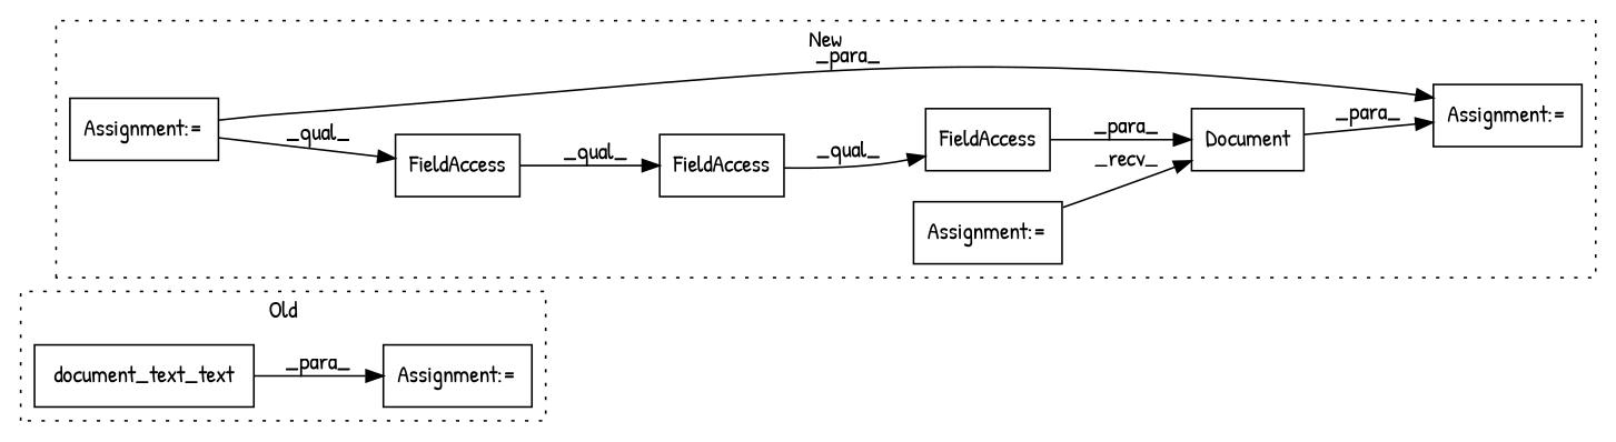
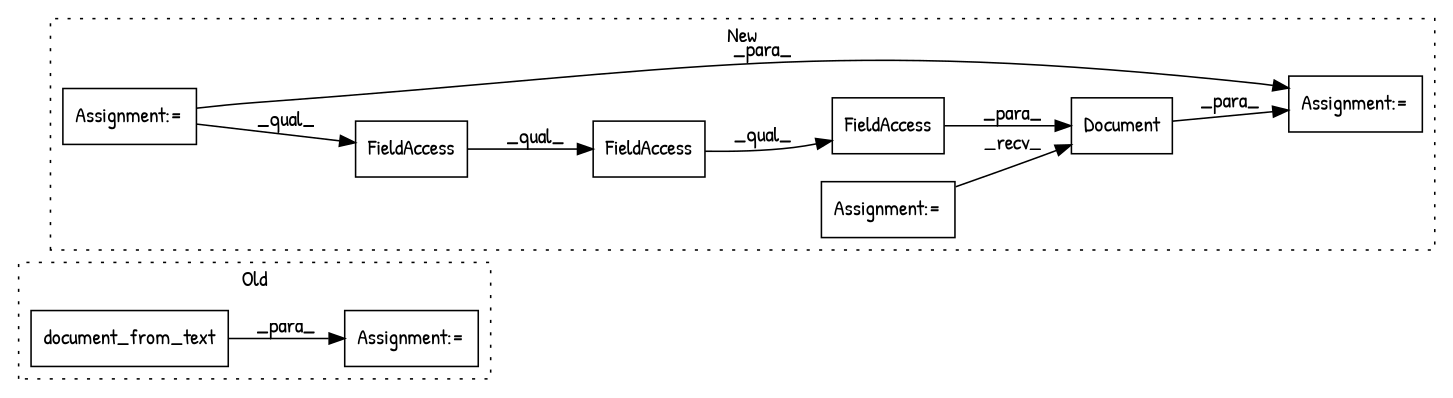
  digraph {
    rankdir=LR
    fontname="Patrick Hand"
    node [a=7 l=1 s=495 shape=box fontname="Patrick Hand"]
    edge [fontname="Patrick Hand"]
-   n1 [a=32 l="19,1" label=document_text_text s="384,407"]
+   n1 [a=32 l="19,1" label=document_from_text s="384,407"]
    n2 [label="Assignment:=" s=367]
    n3 [a=32 l="9,1" label=Document s="481,525"]
    n4 [a=22 l=30 label=FieldAccess]
    n5 [a=22 l=19 label=FieldAccess]
    n6 [a=22 l=14 label=FieldAccess]
    n7 [l=5 label="Assignment:=" s=203]
    n8 [label="Assignment:=" s=474]
    n9 [l=5 label="Assignment:=" s=237]
    subgraph cluster_1 {
      label=Old
      style=dotted
      n1
      n2
    }
    subgraph cluster_2 {
      label=New
      style=dotted
      n3
      n4
      n5
      n6
      n7
      n8
      n9
    }
    n1 -> n2 [label=_para_]
    n3 -> n8 [label=_para_]
    n4 -> n3 [label=_para_]
    n5 -> n4 [label=_qual_]
    n6 -> n5 [label=_qual_]
    n7 -> n6 [label=_qual_]
    n7 -> n8 [label=_para_]
    n9 -> n3 [label=_recv_]
  }
